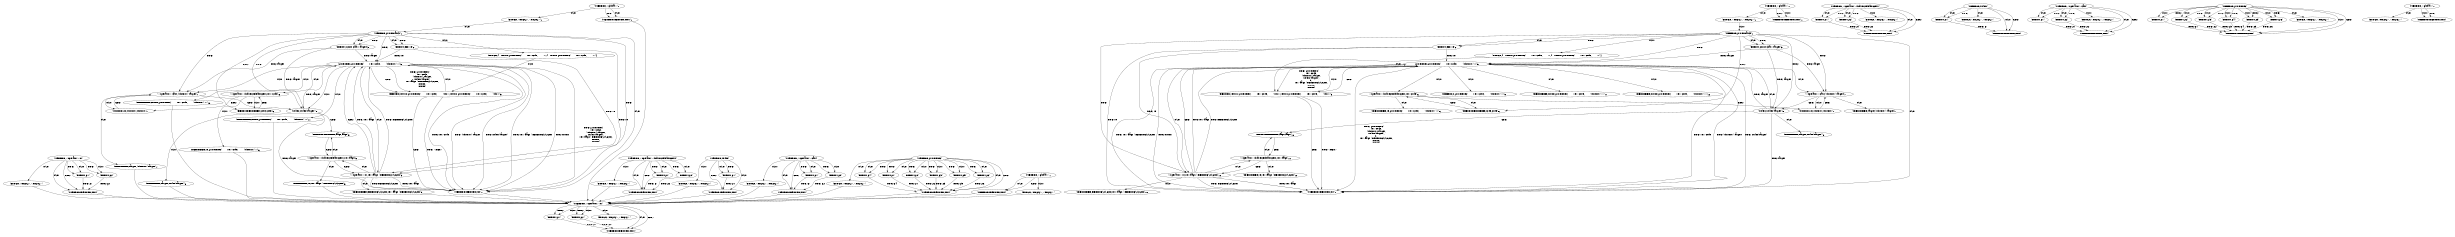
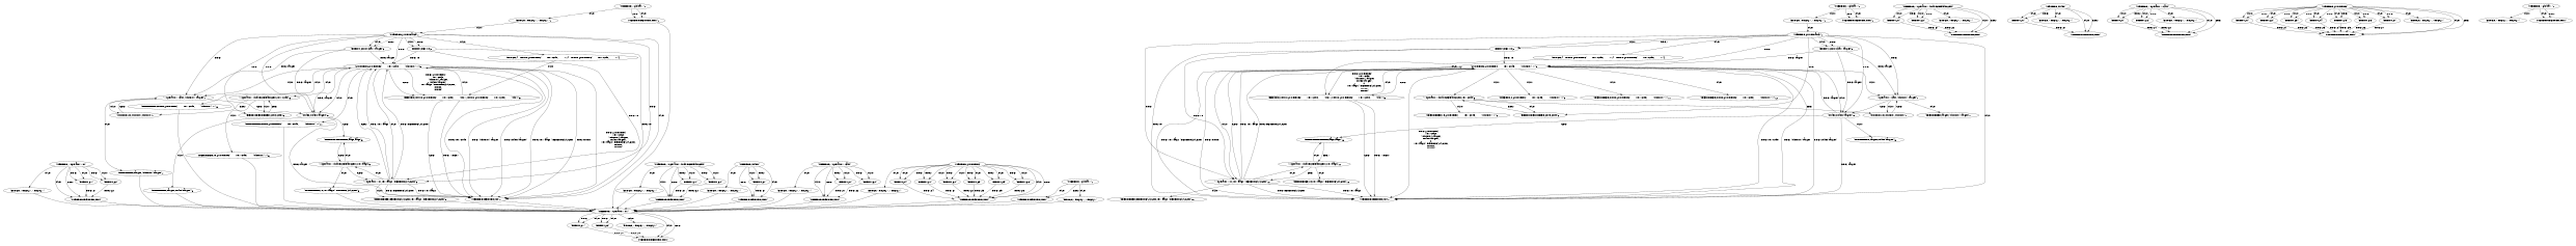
  digraph {
    n1 [label=<(METHOD,&lt;operator&gt;.or)>]
    n2 [label=<(PARAM,p1)>]
    n3 [label=<(PARAM,p2)>]
    n4 [label=<(BLOCK,&lt;empty&gt;,&lt;empty&gt;)>]
    n5 [label=<(METHOD_RETURN,ANY)>]
    n6 [label=<(METHOD,&lt;operator&gt;.or)>]
    n7 [label=<(METHOD,&lt;global&gt;)<SUB>1</SUB>>]
    n8 [label=<(BLOCK,&lt;empty&gt;,&lt;empty&gt;)<SUB>1</SUB>>]
    n9 [label=<(METHOD_RETURN,ANY)<SUB>1</SUB>>]
    n10 [label=<(METHOD,yr_re_match)<SUB>1</SUB>>]
    n11 [label=<(PARAM,RE* re)<SUB>2</SUB>>]
    n12 [label=<(PARAM,const char* target)<SUB>3</SUB>>]
    n13 [label=<(BLOCK,{   return yr_re_exec(        re-&gt;code,        ...,{   return yr_re_exec(        re-&gt;code,        ...)<SUB>4</SUB>>]
    n14 [label=<(yr_re_exec,yr_re_exec(        re-&gt;code,        (uint8_t*) ...)<SUB>5</SUB>>]
    n15 [label=<(FIELD_IDENTIFIER,code,code)<SUB>6</SUB>>]
    n16 [label=<(&lt;operator&gt;.cast,(uint8_t*) target)<SUB>7</SUB>>]
    n17 [label=<(strlen,strlen(target))<SUB>8</SUB>>]
    n18 [label=<(&lt;operator&gt;.or,re-&gt;flags | RE_FLAGS_SCAN)<SUB>9</SUB>>]
    n19 [label=<(METHOD_RETURN,int)<SUB>1</SUB>>]
    n20 [label=<(RETURN,return yr_re_exec(        re-&gt;code,        (uin...,return yr_re_exec(        re-&gt;code,        (uin...)<SUB>5</SUB>>]
    n21 [label=<(&lt;operator&gt;.indirectFieldAccess,re-&gt;code)<SUB>6</SUB>>]
    n22 [label=<(IDENTIFIER,NULL,yr_re_exec(        re-&gt;code,        (uint8_t*) ...)<SUB>10</SUB>>]
    n23 [label=<(IDENTIFIER,NULL,yr_re_exec(        re-&gt;code,        (uint8_t*) ...)<SUB>11</SUB>>]
    n24 [label=<(IDENTIFIER,re,yr_re_exec(        re-&gt;code,        (uint8_t*) ...)<SUB>6</SUB>>]
    n25 [label=<(UNKNOWN,uint8_t*,uint8_t*)<SUB>7</SUB>>]
    n26 [label=<(IDENTIFIER,target,(uint8_t*) target)<SUB>7</SUB>>]
    n27 [label=<(IDENTIFIER,target,strlen(target))<SUB>8</SUB>>]
    n28 [label=<(FIELD_IDENTIFIER,flags,flags)<SUB>9</SUB>>]
    n29 [label=<(&lt;operator&gt;.indirectFieldAccess,re-&gt;flags)<SUB>9</SUB>>]
    n30 [label=<(IDENTIFIER,RE_FLAGS_SCAN,re-&gt;flags | RE_FLAGS_SCAN)<SUB>9</SUB>>]
    n31 [label=<(IDENTIFIER,re,re-&gt;flags | RE_FLAGS_SCAN)<SUB>9</SUB>>]
    n32 [label=<(METHOD,&lt;operator&gt;.indirectFieldAccess)>]
    n33 [label=<(PARAM,p1)>]
    n34 [label=<(PARAM,p2)>]
    n35 [label=<(BLOCK,&lt;empty&gt;,&lt;empty&gt;)>]
    n36 [label=<(METHOD_RETURN,ANY)>]
    n37 [label=<(METHOD,strlen)>]
    n38 [label=<(PARAM,p1)>]
    n39 [label=<(BLOCK,&lt;empty&gt;,&lt;empty&gt;)>]
    n40 [label=<(METHOD_RETURN,ANY)>]
    n41 [label=<(METHOD,&lt;operator&gt;.cast)>]
    n42 [label=<(PARAM,p1)>]
    n43 [label=<(PARAM,p2)>]
    n44 [label=<(BLOCK,&lt;empty&gt;,&lt;empty&gt;)>]
    n45 [label=<(METHOD_RETURN,ANY)>]
    n46 [label=<(METHOD,yr_re_exec)>]
    n47 [label=<(PARAM,p1)>]
    n48 [label=<(PARAM,p2)>]
    n49 [label=<(PARAM,p3)>]
    n50 [label=<(PARAM,p4)>]
    n51 [label=<(PARAM,p5)>]
    n52 [label=<(PARAM,p6)>]
    n53 [label=<(BLOCK,&lt;empty&gt;,&lt;empty&gt;)>]
    n54 [label=<(METHOD_RETURN,ANY)>]
    n55 [label=<(METHOD,&lt;global&gt;)<SUB>1</SUB>>]
    n56 [label=<(BLOCK,&lt;empty&gt;,&lt;empty&gt;)>]
    n57 [label=<(METHOD_RETURN,ANY)>]
    n58 [label=<(PARAM,p1)>]
    n59 [label=<(PARAM,p2)>]
    n60 [label=<(BLOCK,&lt;empty&gt;,&lt;empty&gt;)>]
    n61 [label=<(METHOD_RETURN,ANY)>]
    n62 [label=<(METHOD,&lt;global&gt;)<SUB>1</SUB>>]
    n63 [label=<(BLOCK,&lt;empty&gt;,&lt;empty&gt;)<SUB>1</SUB>>]
    n64 [label=<(METHOD_RETURN,ANY)<SUB>1</SUB>>]
    n65 [label=<(METHOD,yr_re_match)<SUB>1</SUB>>]
    n66 [label=<(PARAM,RE* re)<SUB>2</SUB>>]
    n67 [label=<(PARAM,const char* target)<SUB>3</SUB>>]
    n68 [label=<(BLOCK,{   return yr_re_exec(        re-&gt;code,        ...,{   return yr_re_exec(        re-&gt;code,        ...)<SUB>4</SUB>>]
    n69 [label=<(yr_re_exec,yr_re_exec(        re-&gt;code,        (uint8_t*) ...)<SUB>5</SUB>>]
    n70 [label=<(FIELD_IDENTIFIER,code,code)<SUB>6</SUB>>]
    n71 [label=<(&lt;operator&gt;.cast,(uint8_t*) target)<SUB>7</SUB>>]
    n72 [label=<(strlen,strlen(target))<SUB>8</SUB>>]
    n73 [label=<(&lt;operator&gt;.or,re-&gt;flags | RE_FLAGS_SCAN)<SUB>10</SUB>>]
    n74 [label=<(METHOD_RETURN,int)<SUB>1</SUB>>]
    n75 [label=<(RETURN,return yr_re_exec(        re-&gt;code,        (uin...,return yr_re_exec(        re-&gt;code,        (uin...)<SUB>5</SUB>>]
    n76 [label=<(&lt;operator&gt;.indirectFieldAccess,re-&gt;code)<SUB>6</SUB>>]
    n77 [label=<(LITERAL,0,yr_re_exec(        re-&gt;code,        (uint8_t*) ...)<SUB>9</SUB>>]
    n78 [label=<(IDENTIFIER,NULL,yr_re_exec(        re-&gt;code,        (uint8_t*) ...)<SUB>11</SUB>>]
    n79 [label=<(IDENTIFIER,NULL,yr_re_exec(        re-&gt;code,        (uint8_t*) ...)<SUB>12</SUB>>]
    n80 [label=<(IDENTIFIER,re,yr_re_exec(        re-&gt;code,        (uint8_t*) ...)<SUB>6</SUB>>]
    n81 [label=<(UNKNOWN,uint8_t*,uint8_t*)<SUB>7</SUB>>]
    n82 [label=<(IDENTIFIER,target,(uint8_t*) target)<SUB>7</SUB>>]
    n83 [label=<(IDENTIFIER,target,strlen(target))<SUB>8</SUB>>]
    n84 [label=<(FIELD_IDENTIFIER,flags,flags)<SUB>10</SUB>>]
    n85 [label=<(&lt;operator&gt;.indirectFieldAccess,re-&gt;flags)<SUB>10</SUB>>]
    n86 [label=<(IDENTIFIER,RE_FLAGS_SCAN,re-&gt;flags | RE_FLAGS_SCAN)<SUB>10</SUB>>]
    n87 [label=<(IDENTIFIER,re,re-&gt;flags | RE_FLAGS_SCAN)<SUB>10</SUB>>]
    n88 [label=<(METHOD,&lt;operator&gt;.indirectFieldAccess)>]
    n89 [label=<(PARAM,p1)>]
    n90 [label=<(PARAM,p2)>]
    n91 [label=<(BLOCK,&lt;empty&gt;,&lt;empty&gt;)>]
    n92 [label=<(METHOD_RETURN,ANY)>]
    n93 [label=<(METHOD,strlen)>]
    n94 [label=<(PARAM,p1)>]
    n95 [label=<(BLOCK,&lt;empty&gt;,&lt;empty&gt;)>]
    n96 [label=<(METHOD_RETURN,ANY)>]
    n97 [label=<(METHOD,&lt;operator&gt;.cast)>]
    n98 [label=<(PARAM,p1)>]
    n99 [label=<(PARAM,p2)>]
    n100 [label=<(BLOCK,&lt;empty&gt;,&lt;empty&gt;)>]
    n101 [label=<(METHOD_RETURN,ANY)>]
    n102 [label=<(METHOD,yr_re_exec)>]
    n103 [label=<(PARAM,p1)>]
    n104 [label=<(PARAM,p2)>]
    n105 [label=<(PARAM,p3)>]
    n106 [label=<(PARAM,p4)>]
    n107 [label=<(PARAM,p5)>]
    n108 [label=<(PARAM,p6)>]
+   n109 [label=<(PARAM,p7)>]
    n110 [label=<(BLOCK,&lt;empty&gt;,&lt;empty&gt;)>]
    n111 [label=<(METHOD_RETURN,ANY)>]
    n112 [label=<(METHOD,&lt;global&gt;)<SUB>1</SUB>>]
    n113 [label=<(BLOCK,&lt;empty&gt;,&lt;empty&gt;)>]
    n114 [label=<(METHOD_RETURN,ANY)>]
    n1 -> n2 [label="AST: "]
    n1 -> n2 [label="DDG: "]
    n1 -> n3 [label="AST: "]
    n1 -> n3 [label="DDG: "]
    n1 -> n4 [label="AST: "]
    n1 -> n5 [label="AST: "]
    n1 -> n5 [label="CFG: "]
    n2 -> n5 [label="DDG: p1"]
    n3 -> n5 [label="DDG: p2"]
    n4 -> n6
    n5 -> n6
    n6 -> n58 [label="AST: "]
    n6 -> n58 [label="DDG: "]
    n6 -> n59 [label="AST: "]
    n6 -> n59 [label="DDG: "]
    n6 -> n60 [label="AST: "]
    n6 -> n61 [label="AST: "]
    n6 -> n61 [label="CFG: "]
    n7 -> n8 [label="AST: "]
    n7 -> n9 [label="AST: "]
    n7 -> n9 [label="CFG: "]
    n8 -> n10 [label="AST: "]
    n9 -> n6
    n10 -> n11 [label="AST: "]
    n10 -> n11 [label="DDG: "]
    n10 -> n12 [label="AST: "]
    n10 -> n12 [label="DDG: "]
    n10 -> n13 [label="AST: "]
    n10 -> n14 [label="DDG: "]
    n10 -> n15 [label="CFG: "]
    n10 -> n16 [label="DDG: "]
    n10 -> n17 [label="DDG: "]
    n10 -> n18 [label="DDG: "]
    n10 -> n19 [label="AST: "]
    n11 -> n14 [label="DDG: re"]
    n11 -> n18 [label="DDG: re"]
    n11 -> n19 [label="DDG: re"]
    n12 -> n14 [label="DDG: target"]
    n12 -> n16 [label="DDG: target"]
    n12 -> n17 [label="DDG: target"]
    n13 -> n20 [label="AST: "]
    n14 -> n16 [label="AST: "]
    n14 -> n17 [label="AST: "]
    n14 -> n18 [label="AST: "]
    n14 -> n19 [label="DDG: re-&gt;code"]
    n14 -> n19 [label="DDG: (uint8_t*) target"]
    n14 -> n19 [label="DDG: strlen(target)"]
    n14 -> n19 [label="DDG: re-&gt;flags | RE_FLAGS_SCAN"]
    n14 -> n19 [label="DDG: NULL"]
    n14 -> n19 [label="DDG: yr_re_exec(\n       re-&gt;code,\n       (uint8_t*) target,\n       strlen(target),\n       re-&gt;flags | RE_FLAGS_SCAN,\n       NULL,\n       NULL)"]
    n14 -> n20 [label="CFG: "]
    n14 -> n20 [label="DDG: yr_re_exec(\n       re-&gt;code,\n       (uint8_t*) target,\n       strlen(target),\n       re-&gt;flags | RE_FLAGS_SCAN,\n       NULL,\n       NULL)"]
    n14 -> n21 [label="AST: "]
    n14 -> n22 [label="AST: "]
    n14 -> n23 [label="AST: "]
    n15 -> n21 [label="CFG: "]
    n16 -> n17 [label="CFG: "]
    n16 -> n25 [label="AST: "]
    n16 -> n26 [label="AST: "]
    n17 -> n14 [label="DDG: target"]
    n17 -> n19 [label="DDG: target"]
    n17 -> n27 [label="AST: "]
    n17 -> n28 [label="CFG: "]
    n18 -> n14 [label="CFG: "]
    n18 -> n14 [label="DDG: re-&gt;flags"]
    n18 -> n14 [label="DDG: RE_FLAGS_SCAN"]
    n18 -> n19 [label="DDG: re-&gt;flags"]
    n18 -> n19 [label="DDG: RE_FLAGS_SCAN"]
    n18 -> n29 [label="AST: "]
    n18 -> n30 [label="AST: "]
    n19 -> n6
    n20 -> n14 [label="AST: "]
    n20 -> n19 [label="CFG: "]
    n20 -> n19 [label="DDG: &lt;RET&gt;"]
    n21 -> n15 [label="AST: "]
    n21 -> n24 [label="AST: "]
    n21 -> n25 [label="CFG: "]
    n22 -> n6
    n23 -> n6
    n24 -> n6
    n25 -> n16 [label="CFG: "]
    n26 -> n6
    n27 -> n6
    n28 -> n29 [label="CFG: "]
    n29 -> n18 [label="CFG: "]
    n29 -> n28 [label="AST: "]
    n29 -> n31 [label="AST: "]
    n30 -> n6
    n31 -> n6
    n32 -> n33 [label="AST: "]
    n32 -> n33 [label="DDG: "]
    n32 -> n34 [label="AST: "]
    n32 -> n34 [label="DDG: "]
    n32 -> n35 [label="AST: "]
    n32 -> n36 [label="AST: "]
    n32 -> n36 [label="CFG: "]
    n33 -> n36 [label="DDG: p1"]
    n34 -> n36 [label="DDG: p2"]
    n35 -> n6
    n36 -> n6
    n37 -> n38 [label="AST: "]
    n37 -> n38 [label="DDG: "]
    n37 -> n39 [label="AST: "]
    n37 -> n40 [label="AST: "]
    n37 -> n40 [label="CFG: "]
    n38 -> n40 [label="DDG: p1"]
    n39 -> n6
    n40 -> n6
    n41 -> n42 [label="AST: "]
    n41 -> n42 [label="DDG: "]
    n41 -> n43 [label="AST: "]
    n41 -> n43 [label="DDG: "]
    n41 -> n44 [label="AST: "]
    n41 -> n45 [label="AST: "]
    n41 -> n45 [label="CFG: "]
    n42 -> n45 [label="DDG: p1"]
    n43 -> n45 [label="DDG: p2"]
    n44 -> n6
    n45 -> n6
    n46 -> n47 [label="AST: "]
    n46 -> n47 [label="DDG: "]
    n46 -> n48 [label="AST: "]
    n46 -> n48 [label="DDG: "]
    n46 -> n49 [label="AST: "]
    n46 -> n49 [label="DDG: "]
    n46 -> n50 [label="AST: "]
    n46 -> n50 [label="DDG: "]
    n46 -> n51 [label="AST: "]
    n46 -> n51 [label="DDG: "]
    n46 -> n52 [label="AST: "]
    n46 -> n52 [label="DDG: "]
    n46 -> n53 [label="AST: "]
    n46 -> n54 [label="AST: "]
    n46 -> n54 [label="CFG: "]
    n47 -> n54 [label="DDG: p1"]
    n48 -> n54 [label="DDG: p2"]
    n49 -> n54 [label="DDG: p3"]
    n50 -> n54 [label="DDG: p4"]
    n51 -> n54 [label="DDG: p5"]
    n52 -> n54 [label="DDG: p6"]
    n53 -> n6
    n54 -> n6
    n55 -> n56 [label="AST: "]
    n55 -> n57 [label="AST: "]
    n55 -> n57 [label="CFG: "]
    n56 -> n6
    n57 -> n6
    n58 -> n61 [label="DDG: p1"]
    n59 -> n61 [label="DDG: p2"]
    n62 -> n63 [label="AST: "]
    n62 -> n64 [label="AST: "]
    n62 -> n64 [label="CFG: "]
    n63 -> n65 [label="AST: "]
    n65 -> n66 [label="AST: "]
    n65 -> n66 [label="DDG: "]
    n65 -> n67 [label="AST: "]
    n65 -> n67 [label="DDG: "]
    n65 -> n68 [label="AST: "]
    n65 -> n69 [label="DDG: "]
    n65 -> n70 [label="CFG: "]
    n65 -> n71 [label="DDG: "]
    n65 -> n72 [label="DDG: "]
    n65 -> n73 [label="DDG: "]
    n65 -> n74 [label="AST: "]
    n66 -> n69 [label="DDG: re"]
    n66 -> n73 [label="DDG: re"]
    n66 -> n74 [label="DDG: re"]
    n67 -> n69 [label="DDG: target"]
    n67 -> n71 [label="DDG: target"]
    n67 -> n72 [label="DDG: target"]
    n68 -> n75 [label="AST: "]
    n69 -> n71 [label="AST: "]
    n69 -> n72 [label="AST: "]
    n69 -> n73 [label="AST: "]
    n69 -> n74 [label="DDG: re-&gt;code"]
    n69 -> n74 [label="DDG: (uint8_t*) target"]
    n69 -> n74 [label="DDG: strlen(target)"]
    n69 -> n74 [label="DDG: re-&gt;flags | RE_FLAGS_SCAN"]
    n69 -> n74 [label="DDG: NULL"]
    n69 -> n74 [label="DDG: yr_re_exec(\n       re-&gt;code,\n       (uint8_t*) target,\n       strlen(target),\n      0,\n       re-&gt;flags | RE_FLAGS_SCAN,\n       NULL,\n       NULL)"]
    n69 -> n75 [label="CFG: "]
    n69 -> n75 [label="DDG: yr_re_exec(\n       re-&gt;code,\n       (uint8_t*) target,\n       strlen(target),\n      0,\n       re-&gt;flags | RE_FLAGS_SCAN,\n       NULL,\n       NULL)"]
    n69 -> n76 [label="AST: "]
    n69 -> n77 [label="AST: "]
    n69 -> n78 [label="AST: "]
    n69 -> n79 [label="AST: "]
    n70 -> n76 [label="CFG: "]
    n71 -> n72 [label="CFG: "]
    n71 -> n81 [label="AST: "]
    n71 -> n82 [label="AST: "]
    n72 -> n69 [label="DDG: target"]
    n72 -> n74 [label="DDG: target"]
    n72 -> n83 [label="AST: "]
    n72 -> n84 [label="CFG: "]
    n73 -> n69 [label="CFG: "]
    n73 -> n69 [label="DDG: re-&gt;flags"]
    n73 -> n69 [label="DDG: RE_FLAGS_SCAN"]
    n73 -> n74 [label="DDG: re-&gt;flags"]
    n73 -> n74 [label="DDG: RE_FLAGS_SCAN"]
    n73 -> n85 [label="AST: "]
    n73 -> n86 [label="AST: "]
    n75 -> n69 [label="AST: "]
    n75 -> n74 [label="CFG: "]
    n75 -> n74 [label="DDG: &lt;RET&gt;"]
    n76 -> n70 [label="AST: "]
    n76 -> n80 [label="AST: "]
    n76 -> n81 [label="CFG: "]
    n81 -> n71 [label="CFG: "]
    n84 -> n85 [label="CFG: "]
    n85 -> n73 [label="CFG: "]
    n85 -> n84 [label="AST: "]
    n85 -> n87 [label="AST: "]
    n88 -> n89 [label="AST: "]
    n88 -> n89 [label="DDG: "]
    n88 -> n90 [label="AST: "]
    n88 -> n90 [label="DDG: "]
    n88 -> n91 [label="AST: "]
    n88 -> n92 [label="AST: "]
    n88 -> n92 [label="CFG: "]
    n89 -> n92 [label="DDG: p1"]
    n90 -> n92 [label="DDG: p2"]
    n93 -> n94 [label="AST: "]
    n93 -> n94 [label="DDG: "]
    n93 -> n95 [label="AST: "]
    n93 -> n96 [label="AST: "]
    n93 -> n96 [label="CFG: "]
    n94 -> n96 [label="DDG: p1"]
    n97 -> n98 [label="AST: "]
    n97 -> n98 [label="DDG: "]
    n97 -> n99 [label="AST: "]
    n97 -> n99 [label="DDG: "]
    n97 -> n100 [label="AST: "]
    n97 -> n101 [label="AST: "]
    n97 -> n101 [label="CFG: "]
    n98 -> n101 [label="DDG: p1"]
    n99 -> n101 [label="DDG: p2"]
    n102 -> n103 [label="AST: "]
    n102 -> n103 [label="DDG: "]
    n102 -> n104 [label="AST: "]
    n102 -> n104 [label="DDG: "]
    n102 -> n105 [label="AST: "]
    n102 -> n105 [label="DDG: "]
    n102 -> n106 [label="AST: "]
    n102 -> n106 [label="DDG: "]
    n102 -> n107 [label="AST: "]
    n102 -> n107 [label="DDG: "]
    n102 -> n108 [label="AST: "]
    n102 -> n108 [label="DDG: "]
+   n102 -> n109 [label="AST: "]
+   n102 -> n109 [label="DDG: "]
    n102 -> n110 [label="AST: "]
    n102 -> n111 [label="AST: "]
    n102 -> n111 [label="CFG: "]
    n103 -> n111 [label="DDG: p1"]
    n104 -> n111 [label="DDG: p2"]
    n105 -> n111 [label="DDG: p3"]
    n106 -> n111 [label="DDG: p4"]
    n107 -> n111 [label="DDG: p5"]
    n108 -> n111 [label="DDG: p6"]
+   n109 -> n111 [label="DDG: p7"]
    n112 -> n113 [label="AST: "]
    n112 -> n114 [label="AST: "]
    n112 -> n114 [label="CFG: "]
  }
